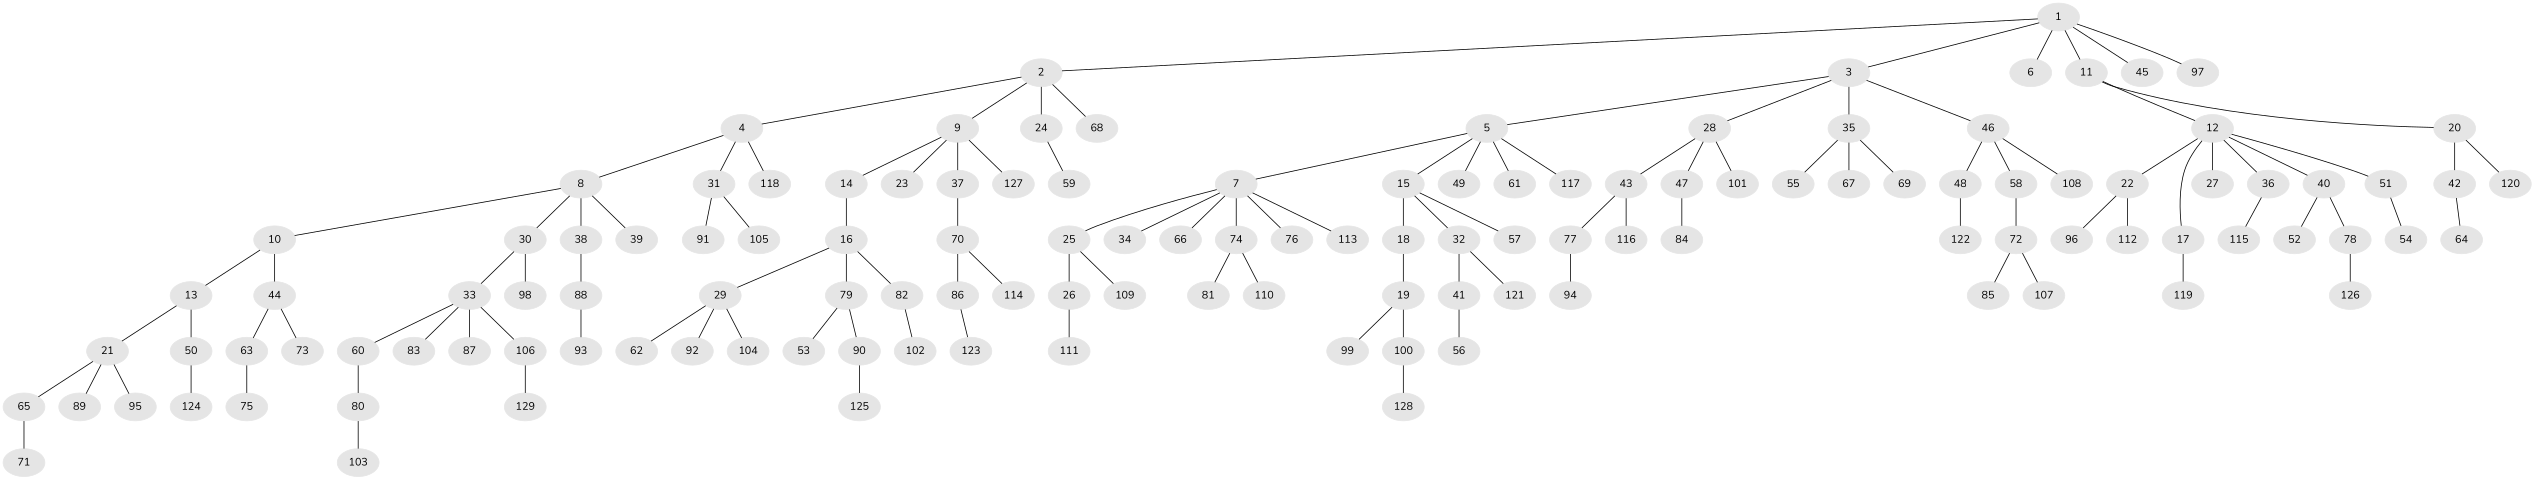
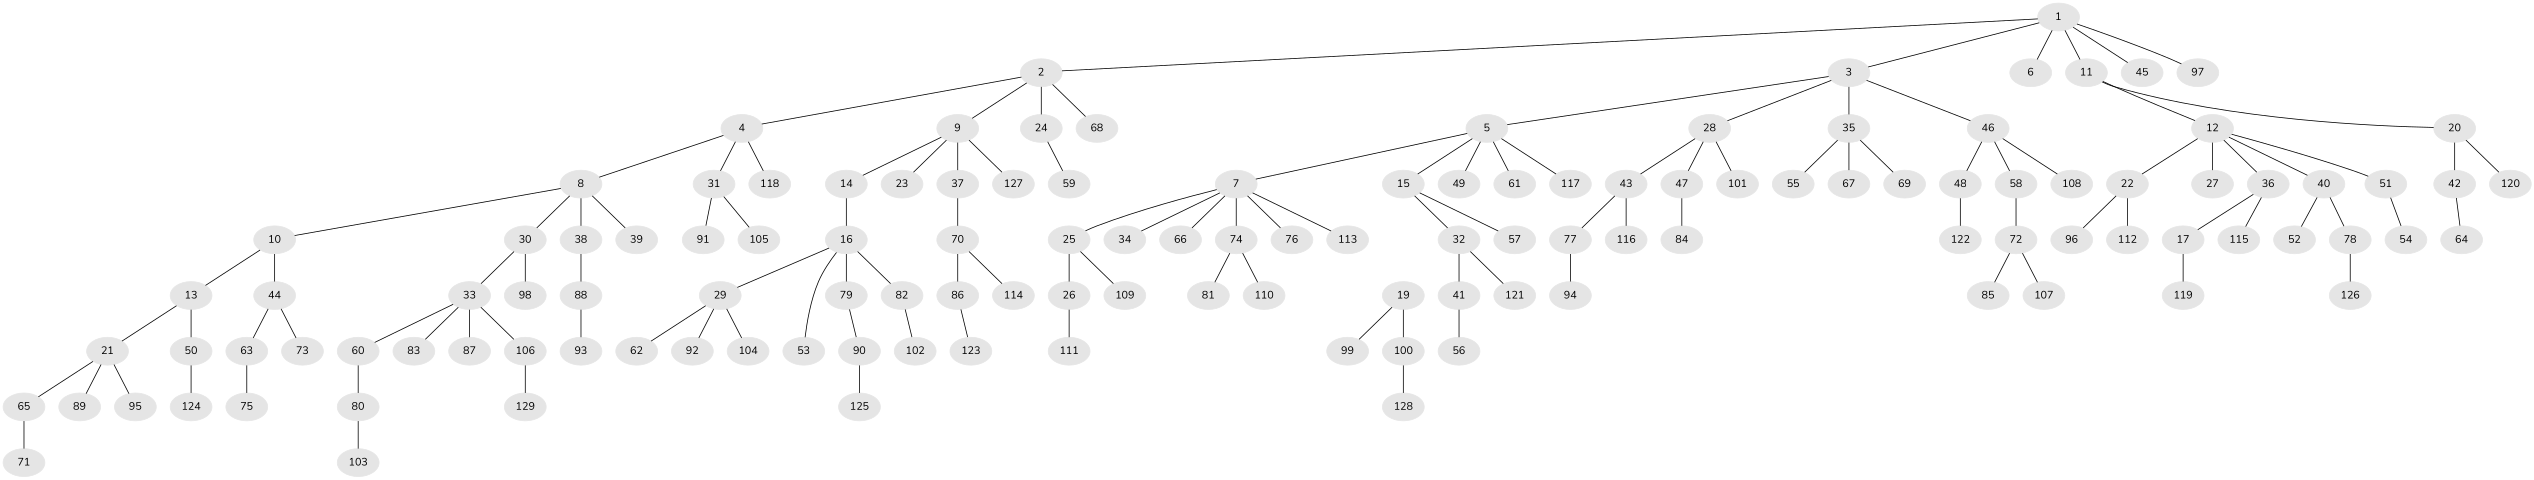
  graph {
    fontname=Nunito
    node [color=gray90 fontname=Nunito style=filled]
    edge [fontname=Nunito]
    1
    2
    3
    6
    11
    45
    97
    4
    9
    24
    68
    5
    28
    35
    46
    12
    20
    22
    96
    112
    8
    31
    118
    14
    23
    37
    127
    59
    7
    15
    49
    61
    117
    43
    47
    101
    55
    67
    69
    48
    58
    108
    10
    30
    38
    39
    91
    105
    25
    34
    66
    74
    76
    113
-   18
    32
    57
    26
    109
    81
    110
    13
    44
    33
    98
    88
    16
    70
    21
    50
    63
    73
    17
    27
    36
    40
    51
    42
    120
    119
    115
    52
    78
    54
    65
    89
    95
    124
    29
    53
    79
    82
    19
    41
    121
    62
    92
    104
    90
    102
    99
    100
    128
    64
    71
    111
    77
    116
    84
    60
    83
    87
    106
    56
    80
    129
    86
    114
    93
    126
    94
    75
    122
    72
    85
    107
    103
    123
    125
    1 -- 2
    1 -- 3
    1 -- 6
    1 -- 11
    1 -- 45
    1 -- 97
    2 -- 4
    2 -- 9
    2 -- 24
    2 -- 68
    3 -- 5
    3 -- 28
    3 -- 35
    3 -- 46
    11 -- 12
    11 -- 20
    4 -- 8
    4 -- 31
    4 -- 118
    9 -- 14
    9 -- 23
    9 -- 37
    9 -- 127
    24 -- 59
    5 -- 7
    5 -- 15
    5 -- 49
    5 -- 61
    5 -- 117
    28 -- 43
    28 -- 47
    28 -- 101
    35 -- 55
    35 -- 67
    35 -- 69
    46 -- 48
    46 -- 58
    46 -- 108
    12 -- 22
-   12 -- 17
+   36 -- 17
    12 -- 27
    12 -- 36
    12 -- 40
    12 -- 51
    20 -- 42
    20 -- 120
    22 -- 96
    22 -- 112
    8 -- 10
    8 -- 30
    8 -- 38
    8 -- 39
    31 -- 91
    31 -- 105
    14 -- 16
    37 -- 70
    7 -- 25
    7 -- 34
    7 -- 66
    7 -- 74
    7 -- 76
    7 -- 113
-   15 -- 18
    15 -- 32
    15 -- 57
    43 -- 77
    43 -- 116
    47 -- 84
    48 -- 122
    58 -- 72
    10 -- 13
    10 -- 44
    30 -- 33
    30 -- 98
    38 -- 88
    25 -- 26
    25 -- 109
    74 -- 81
    74 -- 110
-   18 -- 19
    32 -- 41
    32 -- 121
    26 -- 111
    13 -- 21
    13 -- 50
    44 -- 63
    44 -- 73
    33 -- 60
    33 -- 83
    33 -- 87
    33 -- 106
    88 -- 93
    16 -- 29
-   79 -- 53
+   16 -- 53
    16 -- 79
    16 -- 82
    70 -- 86
    70 -- 114
    21 -- 65
    21 -- 89
    21 -- 95
    50 -- 124
    63 -- 75
    17 -- 119
    36 -- 115
    40 -- 52
    40 -- 78
    51 -- 54
    42 -- 64
    78 -- 126
    65 -- 71
    29 -- 62
    29 -- 92
    29 -- 104
    79 -- 90
    82 -- 102
    19 -- 99
    19 -- 100
    41 -- 56
    90 -- 125
    100 -- 128
    77 -- 94
    60 -- 80
    106 -- 129
    80 -- 103
    86 -- 123
    72 -- 85
    72 -- 107
  }
